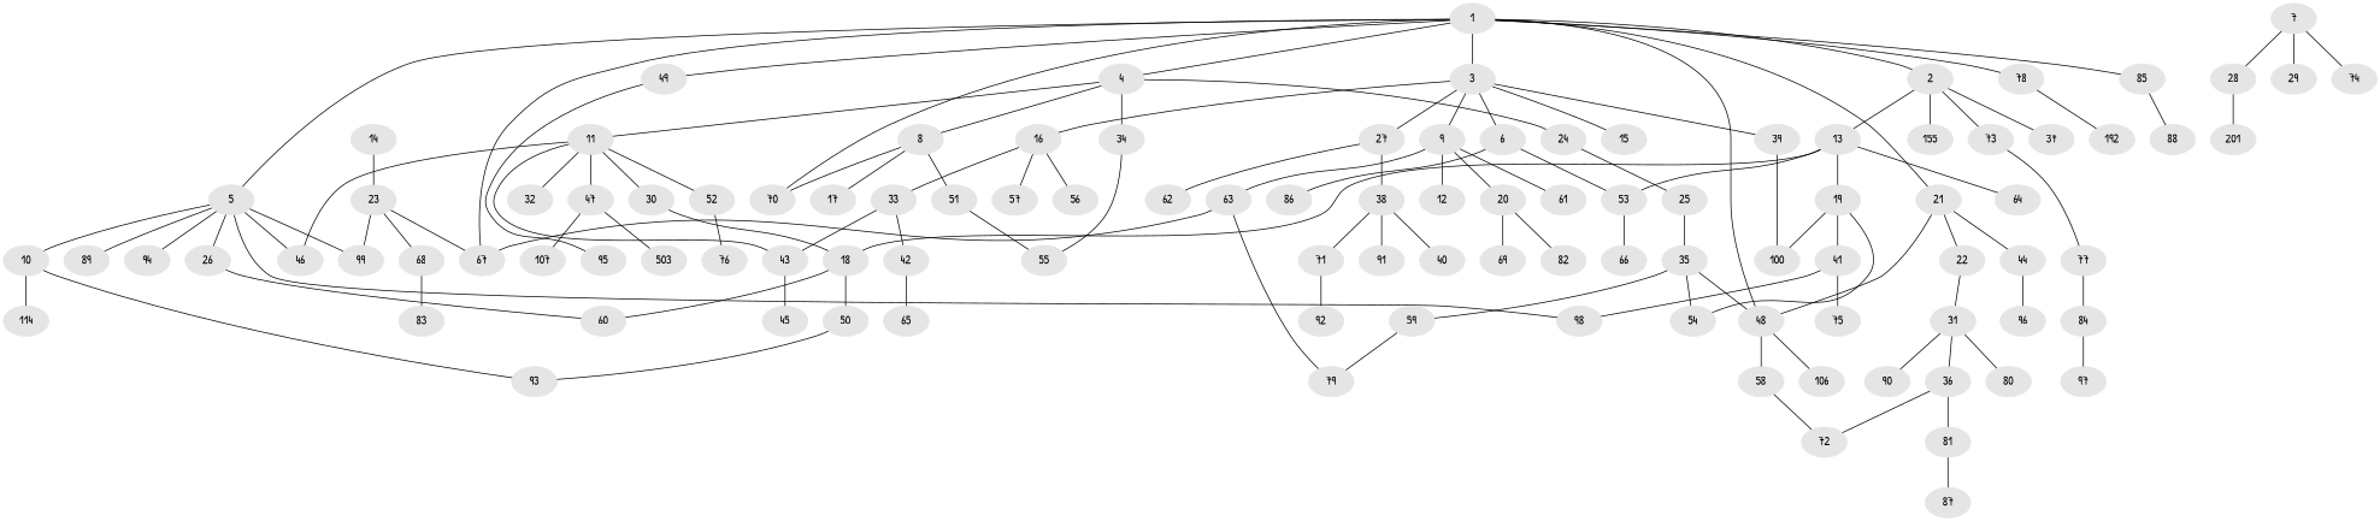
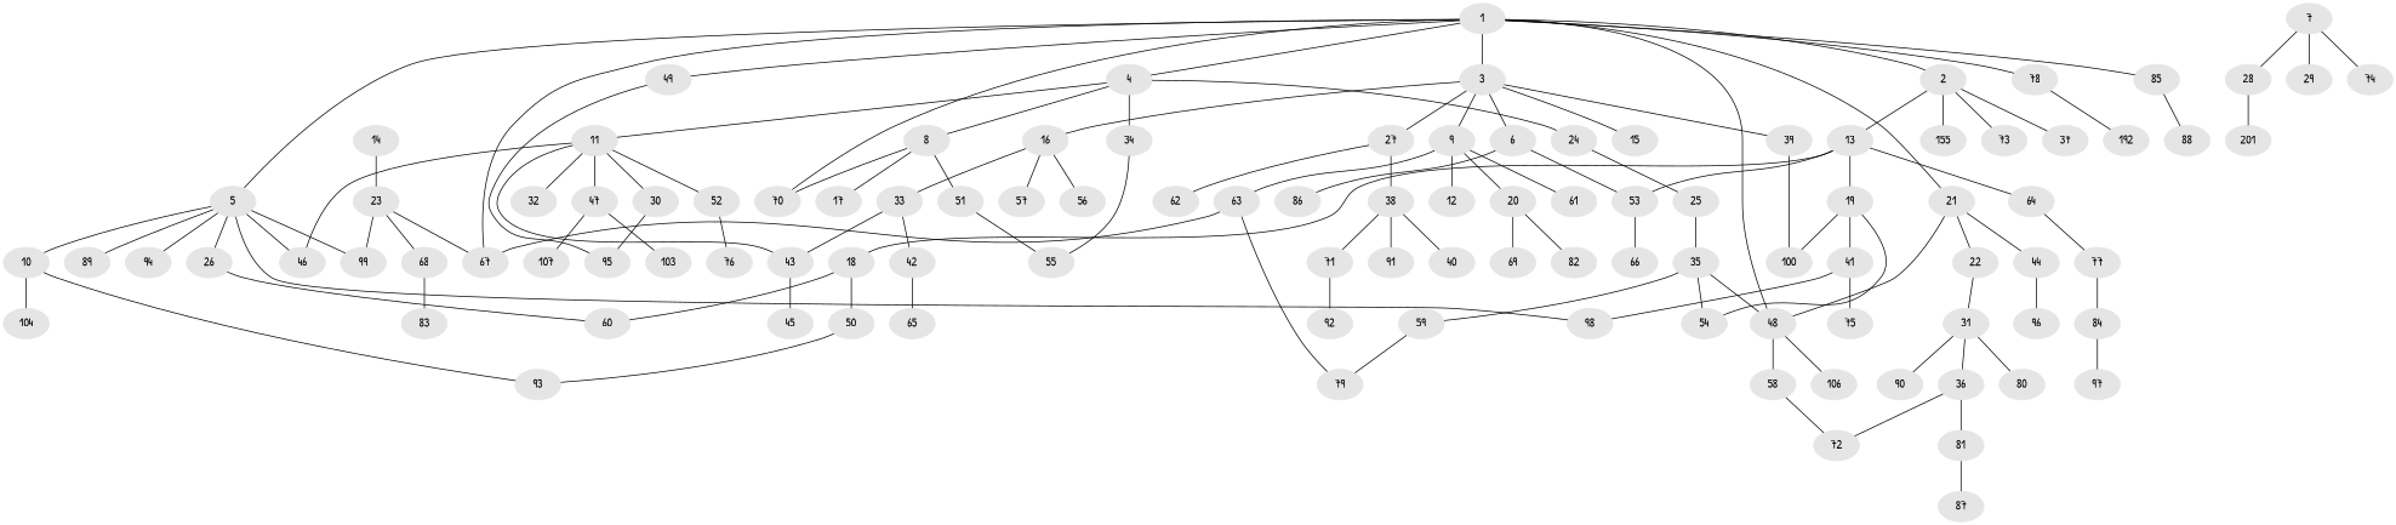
  graph {
    fontname="Patrick Hand"
    node [color=gray90 fontname="Patrick Hand" style=filled]
    edge [fontname="Patrick Hand"]
    1
    2
    3
    4
    5
    21
    48
    49
    67
    70
    78
    85
    13
    37
    73
    n16 [label=155]
    6
    9
    15
    16
    27
    39
    8
    11
    24
    34
    10
    26
    46
    89
    94
    98
    99
    22
    44
    58
    106
    95
    n39 [label=192]
    88
    53
    18
    19
    64
    77
    86
    12
    20
    61
    63
    56
    33
    57
    38
    62
    100
    7
    28
    29
    74
    17
    51
    30
    32
    43
    47
    52
    25
    55
    93
-   104 [label=114]
+   104
    60
    66
    n74 [label=201]
    14
    23
    69
    82
    79
    45
-   103 [label=503]
+   103
    107
    76
    50
    41
    54
    68
    42
    75
    31
    96
    36
    80
    90
    83
    35
    59
    40
    71
    91
    72
    81
    65
    87
    92
    84
    97
    1 -- 2
    1 -- 3
    1 -- 4
    1 -- 5
    1 -- 21
    1 -- 48
    1 -- 49
    1 -- 67
    1 -- 70
    1 -- 78
    1 -- 85
    2 -- 13
    2 -- 37
    2 -- 73
    2 -- n16
    3 -- 6
    3 -- 9
    3 -- 15
    3 -- 16
    3 -- 27
    3 -- 39
    4 -- 8
    4 -- 11
    4 -- 24
    4 -- 34
    5 -- 10
    5 -- 26
    5 -- 46
    5 -- 89
    5 -- 94
    5 -- 98
    5 -- 99
    21 -- 48
    21 -- 22
    21 -- 44
    48 -- 58
    48 -- 106
    49 -- 95
    78 -- n39
    85 -- 88
    13 -- 53
    13 -- 18
    13 -- 19
    13 -- 64
-   73 -- 77
+   64 -- 77
    6 -- 53
    6 -- 86
    9 -- 12
    9 -- 20
    9 -- 61
    9 -- 63
    16 -- 56
    16 -- 33
    16 -- 57
    27 -- 38
    27 -- 62
    39 -- 100
    8 -- 70
    8 -- 17
    8 -- 51
    11 -- 46
    11 -- 30
    11 -- 32
    11 -- 43
    11 -- 47
    11 -- 52
    24 -- 25
    34 -- 55
    10 -- 93
    10 -- 104
    26 -- 60
    22 -- 31
    44 -- 96
    58 -- 72
    53 -- 66
    18 -- 60
    18 -- 50
    19 -- 100
    19 -- 41
    19 -- 54
    77 -- 84
    20 -- 69
    20 -- 82
    63 -- 67
    63 -- 79
    33 -- 43
    33 -- 42
    38 -- 40
    38 -- 71
    38 -- 91
    7 -- 28
    7 -- 29
    7 -- 74
    28 -- n74
    51 -- 55
-   30 -- 18
+   30 -- 95
    43 -- 45
    47 -- 103
    47 -- 107
    52 -- 76
    25 -- 35
    14 -- 23
    23 -- 67
    23 -- 99
    23 -- 68
    50 -- 93
    41 -- 98
    41 -- 75
    68 -- 83
    42 -- 65
    31 -- 36
    31 -- 80
    31 -- 90
    36 -- 72
    36 -- 81
    35 -- 48
    35 -- 54
    35 -- 59
    59 -- 79
    71 -- 92
    81 -- 87
    84 -- 97
  }
